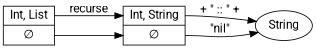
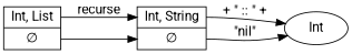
  digraph {
    fontname=Roboto
    rankdir=LR
    node [fontname=Roboto shape=record]
    edge [fontname=Roboto tailport=cons]
    n1 [label="<cons> Int, List| <nil> ∅"]
    n2 [label="<cons> Int, String| <nil> ∅"]
-   String [shape=""]
+   String [label=Int shape=""]
    n1 -> n2 [headport=cons label=recurse]
    n1 -> n2 [headport=nil tailport=nil]
    n2 -> String [label="+ \" :: \" +"]
    n2 -> String [label="\"nil\"" tailport=nil]
  }
